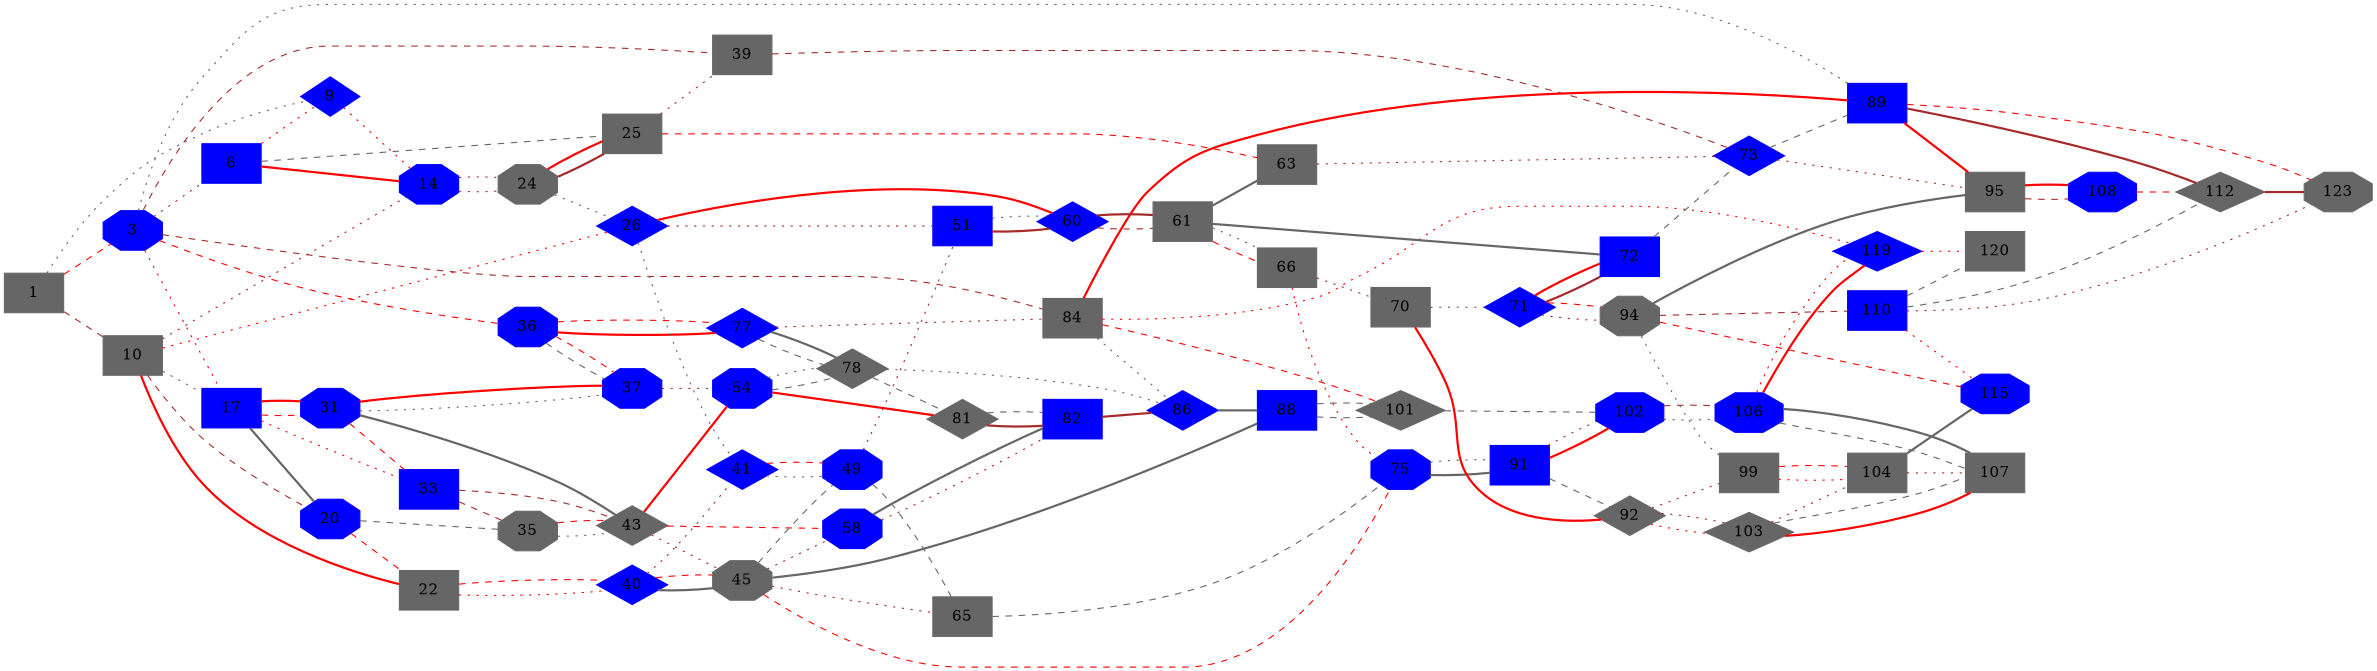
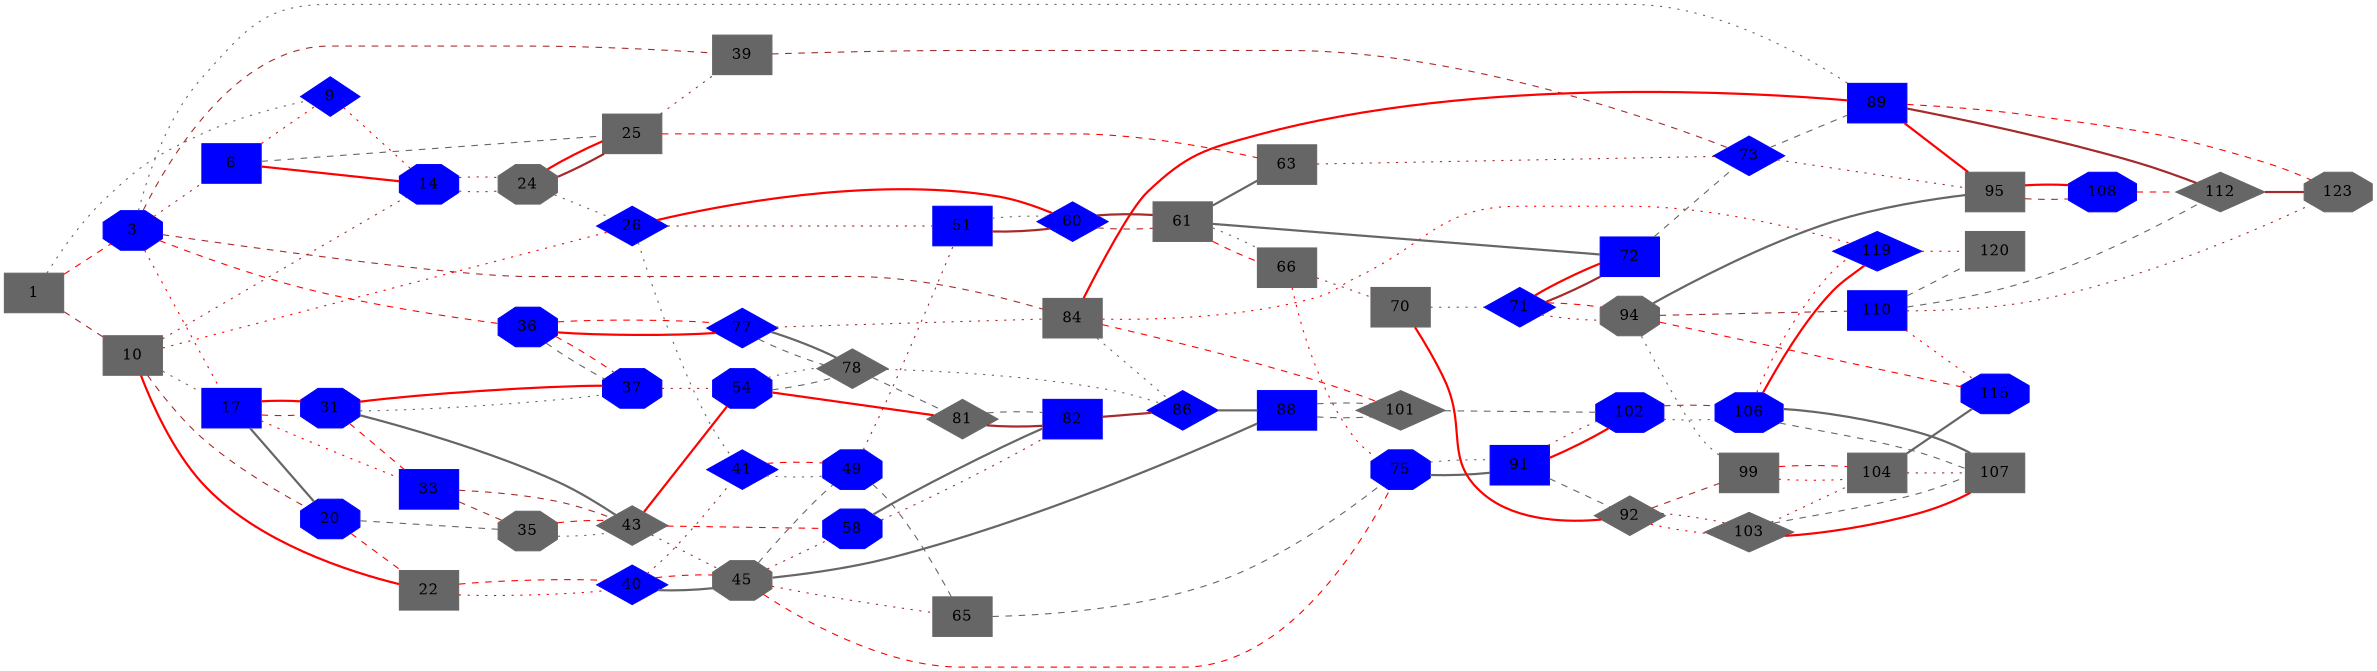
  graph {
    rankdir=LR
    node [color=blue shape=box style=filled]
    edge [color=red style=dashed]
    1 [color=gray40 super="+8+2"]
    3 [shape=octagon super="+4"]
    9 [shape=diamond]
    10 [color=gray40 super="+19+11"]
    6 [super="+7+13"]
    17 [super="+18"]
    36 [shape=octagon]
    39 [color=gray40]
    84 [color=gray40 super="+105+85"]
    89 [super="+98+90"]
    14 [shape=octagon super="+15"]
    20 [shape=octagon super="+21"]
    22 [color=gray40]
    26 [shape=diamond super="+27+29"]
    25 [color=gray40 super="+38"]
    31 [shape=octagon super="+32"]
    33 [super="+34"]
    37 [shape=octagon]
    77 [shape=diamond]
    73 [shape=diamond super="+79"]
    86 [shape=diamond super="+87"]
    101 [color=gray40 shape=diamond]
    119 [shape=diamond]
    95 [color=gray40 super="+96"]
    112 [color=gray40 shape=diamond super="+113"]
    123 [color=gray40 shape=octagon]
    24 [color=gray40 shape=octagon]
    63 [color=gray40 super="+64"]
    35 [color=gray40 shape=octagon]
    40 [shape=diamond]
    41 [shape=diamond]
    51
    60 [shape=diamond]
    43 [color=gray40 shape=diamond super="+44+46"]
    45 [color=gray40 shape=octagon super="+52"]
    49 [shape=octagon super="+50"]
    61 [color=gray40 super="+62"]
    54 [shape=octagon super="+55"]
    58 [shape=octagon]
    78 [color=gray40 shape=diamond super="+83"]
    81 [color=gray40 shape=diamond]
    65 [color=gray40 super="+67"]
    75 [shape=octagon super="+76"]
    88
    82
    91
    66 [color=gray40 super="+69"]
    72
    70 [color=gray40]
    71 [shape=diamond]
    92 [color=gray40 shape=diamond super="+93"]
    94 [color=gray40 shape=octagon super="+100"]
    99 [color=gray40]
    103 [color=gray40 shape=diamond]
    110 [super="+118+111"]
    115 [shape=octagon]
    108 [shape=octagon]
    102 [shape=octagon]
    120 [color=gray40]
    106 [shape=octagon]
    104 [color=gray40 super="+114"]
    107 [color=gray40]
    1 -- 3
    1 -- 9 [color=gray40 style=dotted]
    1 -- 10 [color=brown weight=2]
    3 -- 6 [color=brown style=dotted]
    3 -- 17 [style=dotted]
    3 -- 36
    3 -- 39 [color=brown]
    3 -- 84 [color=brown]
    3 -- 89 [color=gray40 style=dotted]
    9 -- 14 [style=dotted]
    10 -- 17 [color=gray40 style=dotted]
    10 -- 14 [color=brown style=dotted]
    10 -- 20 [color=brown]
    10 -- 22 [style=bold]
    10 -- 26 [style=dotted weight=2]
    6 -- 9 [style=dotted]
    6 -- 14 [style=bold]
    6 -- 25 [color=gray40]
    17 -- 20 [color=gray40 style=bold]
    17 -- 31
    17 -- 31 [style=bold]
    17 -- 33 [style=dotted]
    36 -- 37 [color=gray40]
    36 -- 37
    36 -- 77 [style=bold]
    36 -- 77
    39 -- 73 [color=brown]
    84 -- 89 [style=bold]
    84 -- 86 [color=gray40 style=dotted]
    84 -- 101
    84 -- 119 [style=dotted]
    89 -- 95 [style=bold]
    89 -- 112 [color=brown style=bold]
    89 -- 123
    14 -- 24 [color=brown style=dotted]
    14 -- 24 [color=brown style=dotted]
    20 -- 22
    20 -- 35 [color=gray40]
    22 -- 40 [style=dotted]
    22 -- 40
    26 -- 41 [color=gray40 style=dotted]
    26 -- 51 [color=brown style=dotted]
    26 -- 60 [style=bold]
    25 -- 39 [color=brown style=dotted]
    25 -- 63
    31 -- 33
    31 -- 37 [color=gray40 style=dotted]
    31 -- 37 [style=bold]
    31 -- 43 [color=gray40 style=bold]
    33 -- 35 [color=brown]
    33 -- 43 [color=brown]
    37 -- 54 [color=brown style=dotted]
    77 -- 84 [color=brown style=dotted]
    77 -- 78 [color=gray40]
    77 -- 78 [color=gray40 style=bold]
    73 -- 89 [color=gray40]
    73 -- 95 [color=brown style=dotted]
    86 -- 88 [color=gray40 style=bold]
    101 -- 102 [color=gray40]
    119 -- 120 [style=dotted]
    95 -- 108 [color=brown weight=2]
    95 -- 108 [style=bold]
    112 -- 123 [color=brown style=bold]
    24 -- 26 [color=gray40 style=dotted]
    24 -- 25 [color=brown style=bold]
    24 -- 25 [style=bold]
    63 -- 73 [color=brown style=dotted]
    35 -- 43 [color=gray40 style=dotted]
    35 -- 43
    40 -- 41 [color=brown style=dotted]
    40 -- 45 [color=gray40 style=bold]
    40 -- 45
    41 -- 49 [color=gray40 style=dotted]
    41 -- 49
    51 -- 60 [color=brown style=bold]
    51 -- 60 [color=gray40 style=dotted]
    60 -- 61 [color=brown]
    60 -- 61 [color=brown style=bold]
    43 -- 45 [color=brown style=dotted]
    43 -- 54 [style=bold]
    43 -- 58
    45 -- 49 [color=gray40]
    45 -- 58 [color=brown style=dotted]
    45 -- 65 [color=brown style=dotted]
    45 -- 75
    45 -- 88 [color=gray40 style=bold]
    49 -- 51 [color=brown style=dotted]
    49 -- 65 [color=gray40]
    61 -- 63 [color=gray40 style=bold weight=2]
    61 -- 66
    61 -- 66 [color=gray40 style=dotted]
    61 -- 72 [color=gray40 style=bold]
    54 -- 78 [color=gray40]
    54 -- 78 [color=gray40 style=dotted]
    54 -- 81 [style=bold]
    58 -- 82 [color=brown style=dotted]
    58 -- 82 [color=gray40 style=bold]
    78 -- 86 [color=gray40 style=dotted]
    78 -- 81 [color=gray40]
    81 -- 82 [color=brown style=bold]
    81 -- 82 [color=gray40]
    65 -- 75 [color=gray40]
    75 -- 91 [color=gray40 style=bold]
    75 -- 91 [color=gray40 style=dotted]
    88 -- 101 [color=gray40]
    88 -- 101 [color=gray40]
    82 -- 86 [color=brown style=bold]
    91 -- 92 [color=gray40]
    91 -- 102 [style=bold]
    91 -- 102 [color=brown style=dotted]
    66 -- 75 [style=dotted]
    66 -- 70 [color=brown style=dotted]
    72 -- 73 [color=gray40]
    70 -- 71 [color=gray40 style=dotted]
    70 -- 92 [style=bold]
    71 -- 72 [color=brown style=bold]
    71 -- 72 [style=bold]
    71 -- 94 [color=brown style=dotted]
    71 -- 94
-   92 -- 99 [color=brown style=dotted]
+   92 -- 99 [color=brown]
    92 -- 103 [style=dotted]
    92 -- 103 [color=brown style=dotted]
    94 -- 95 [color=gray40 style=bold]
    94 -- 99 [color=gray40 style=dotted]
    94 -- 110 [color=brown]
    94 -- 115
    99 -- 104 [style=dotted]
    99 -- 104
    103 -- 104 [color=brown style=dotted]
    103 -- 107 [style=bold]
    103 -- 107 [color=gray40]
    110 -- 112 [color=gray40]
    110 -- 123 [color=brown style=dotted]
    110 -- 115 [style=dotted]
    110 -- 120 [color=gray40 weight=2]
    108 -- 112
    102 -- 106 [color=gray40 style=dotted]
    102 -- 106 [color=brown]
    106 -- 119 [style=bold]
    106 -- 119 [style=dotted]
    106 -- 107 [color=gray40]
    106 -- 107 [color=gray40 style=bold]
    104 -- 115 [color=gray40 style=bold]
    104 -- 107 [color=brown style=dotted]
  }
